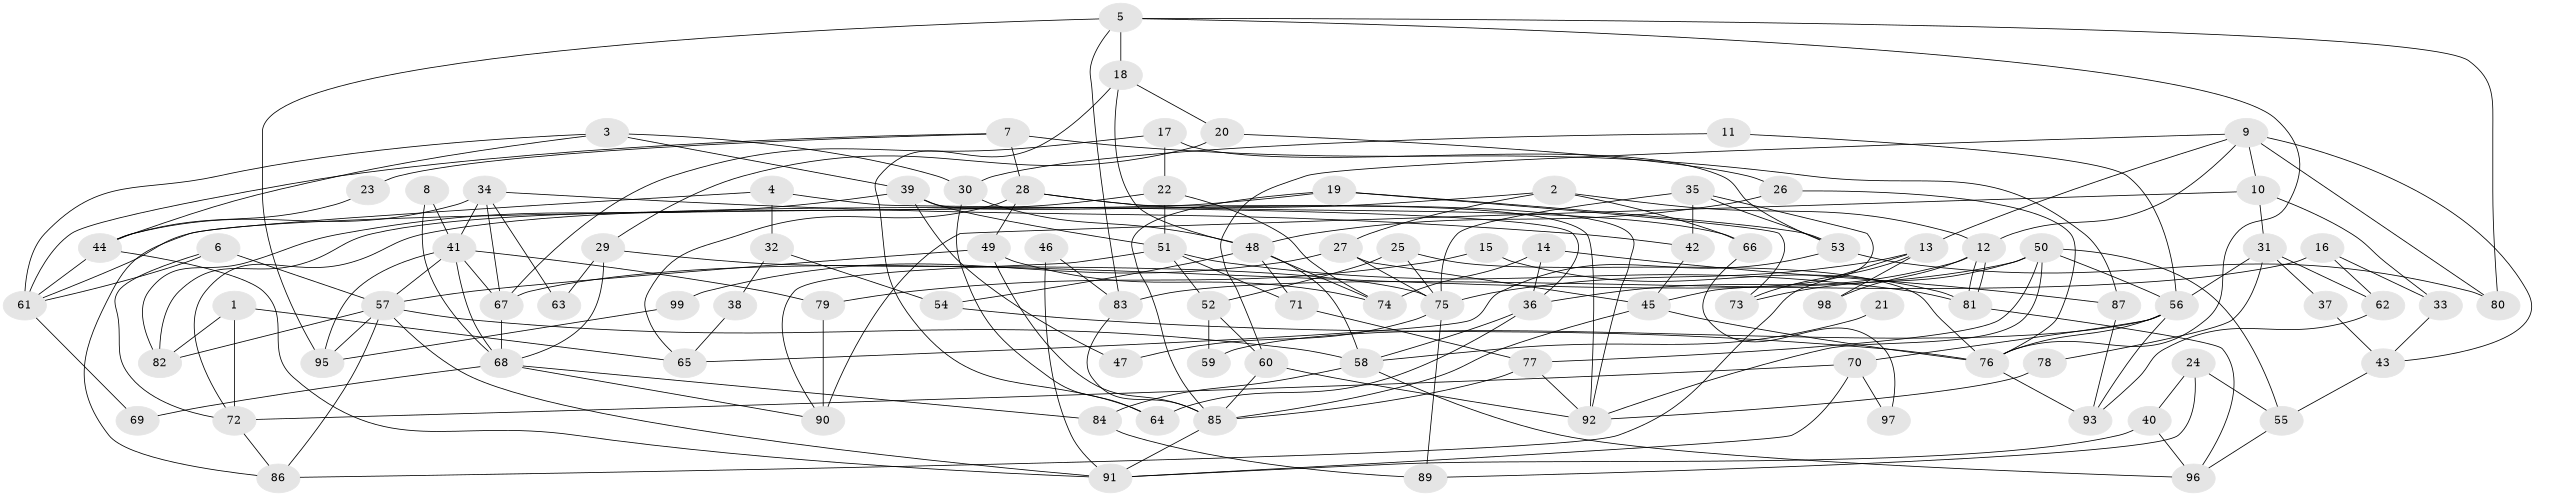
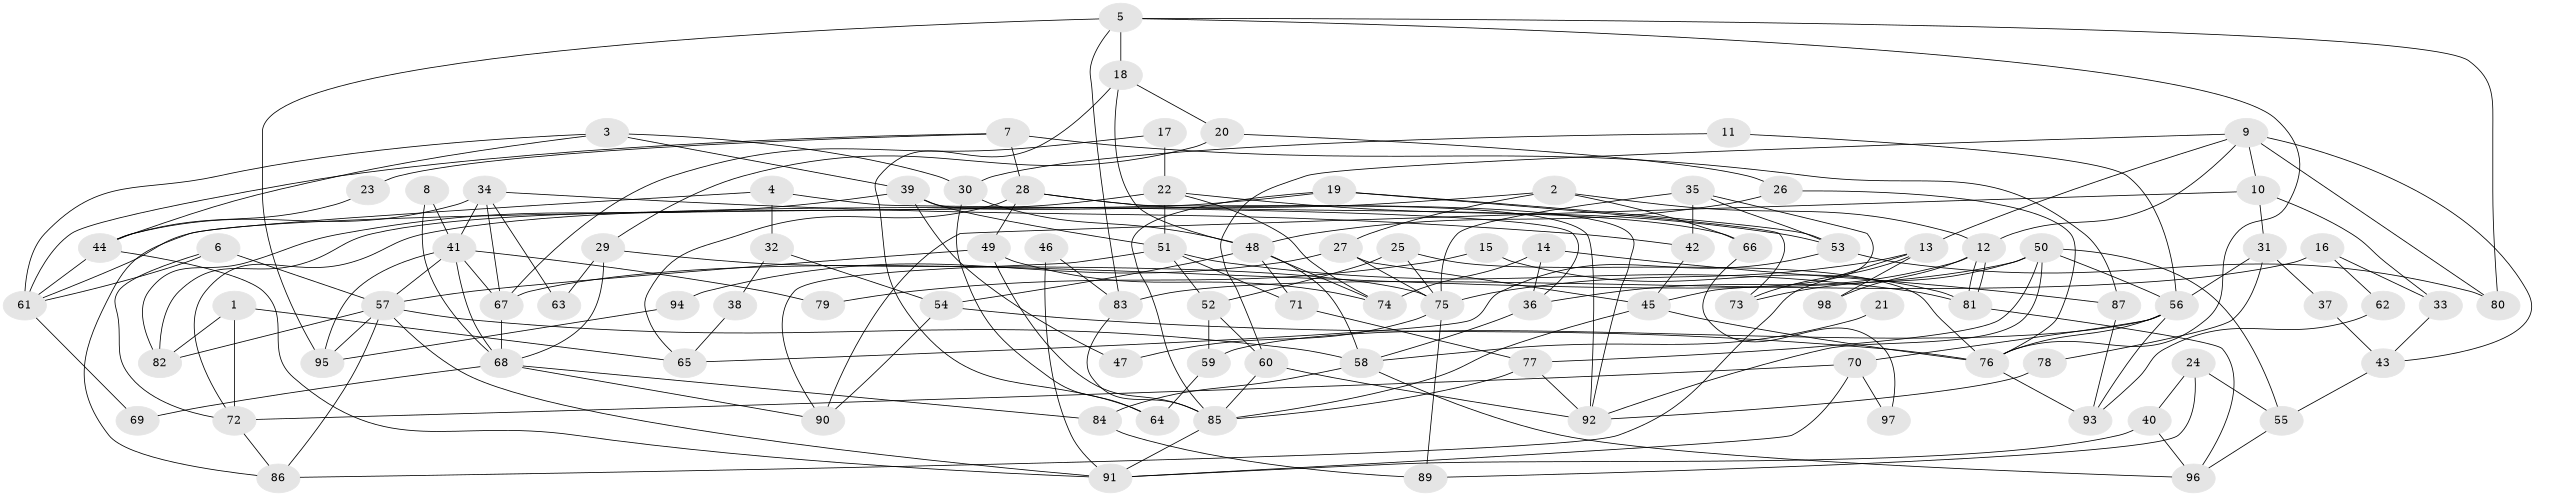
  graph {
    node [color=gray90 style=filled]
    1
    65
    72
    82
    86
    2
    12
    27
    66
    36
    81
    n12 [label=98]
    75
    45
-   94 [label=99]
+   94
    97
    3
    30
    39
    44
    61
    48
    64
    51
    47
    92
    91
    69
    4
    32
    38
    54
    58
    5
    18
    76
    80
    83
    95
    20
    93
    85
    6
    57
    7
    23
    28
    87
    49
    8
    41
    68
    79
    67
    90
    84
    9
    10
    13
    43
    60
    31
    33
    73
    55
    56
    62
    37
    78
    11
    59
    70
    96
    89
    14
    74
    15
    16
    17
    22
    53
    26
    29
    71
    19
    63
    21
    46
    52
    24
    40
    25
    34
    42
    35
    77
    50
    1 -- 65
    1 -- 72
    1 -- 82
    72 -- 86
    2 -- 72
    2 -- 12
    2 -- 27
    2 -- 66
    12 -- 36
    12 -- 81
    12 -- 81
    12 -- n12
    27 -- 75
    27 -- 45
    27 -- 94
    66 -- 97
-   36 -- 64
+   59 -- 64
    36 -- 58
    81 -- 96
    75 -- 47
    75 -- 89
    45 -- 76
    45 -- 85
    94 -- 95
    3 -- 30
    3 -- 39
    3 -- 44
    3 -- 61
    30 -- 48
    30 -- 64
    39 -- 82
    39 -- 51
    39 -- 47
    39 -- 92
    44 -- 61
    44 -- 91
    61 -- 69
    48 -- 54
    48 -- 58
    48 -- 74
    48 -- 71
    51 -- 81
    51 -- 90
    51 -- 71
    51 -- 52
    4 -- 86
    4 -- 36
    4 -- 32
    32 -- 38
    32 -- 54
    38 -- 65
    54 -- 76
    58 -- 84
    58 -- 96
    5 -- 18
    5 -- 76
    5 -- 80
    5 -- 83
    5 -- 95
    18 -- 48
    18 -- 64
    18 -- 20
    76 -- 93
    83 -- 85
    20 -- 26
    20 -- 29
    85 -- 91
    6 -- 72
    6 -- 61
    6 -- 57
    57 -- 82
    57 -- 86
    57 -- 91
    57 -- 58
    57 -- 95
    7 -- 61
    7 -- 23
    7 -- 28
    7 -- 87
    23 -- 44
    28 -- 65
    28 -- 66
    28 -- 92
    28 -- 49
    87 -- 93
    49 -- 85
    49 -- 57
    49 -- 74
    8 -- 41
    8 -- 68
    41 -- 95
    41 -- 57
    41 -- 68
    41 -- 79
    41 -- 67
    68 -- 69
    68 -- 90
    68 -- 84
-   79 -- 90
+   54 -- 90
    67 -- 68
    84 -- 89
    9 -- 12
    9 -- 80
    9 -- 10
    9 -- 13
    9 -- 43
    9 -- 60
    10 -- 90
    10 -- 31
    10 -- 33
    13 -- 86
    13 -- n12
    13 -- 75
    13 -- 73
    43 -- 55
    60 -- 92
    60 -- 85
    31 -- 56
-   31 -- 62
    31 -- 37
    31 -- 78
    33 -- 43
    55 -- 96
    56 -- 76
    56 -- 93
    56 -- 59
    56 -- 70
    62 -- 93
    37 -- 43
    78 -- 92
    11 -- 30
    11 -- 56
    70 -- 72
    70 -- 97
    70 -- 91
    14 -- 36
    14 -- 87
    14 -- 74
    15 -- 81
    15 -- 79
    16 -- 83
    16 -- 33
    16 -- 62
    17 -- 67
    17 -- 22
    22 -- 82
    22 -- 51
    22 -- 74
-   17 -- 53
+   22 -- 53
    53 -- 65
    53 -- 80
    26 -- 48
    26 -- 76
    29 -- 75
    29 -- 68
    29 -- 63
    71 -- 77
    19 -- 61
    19 -- 85
    19 -- 73
    19 -- 53
    21 -- 58
    46 -- 91
    46 -- 83
    52 -- 60
    52 -- 59
    24 -- 55
    24 -- 89
    24 -- 40
    40 -- 91
    40 -- 96
    25 -- 75
    25 -- 76
    25 -- 52
    34 -- 44
    34 -- 41
    34 -- 67
    34 -- 63
    34 -- 42
    42 -- 45
    35 -- 75
    35 -- 45
    35 -- 53
    35 -- 42
    77 -- 92
    77 -- 85
    50 -- 92
    50 -- 67
    50 -- 73
    50 -- 55
    50 -- 56
    50 -- 77
  }
